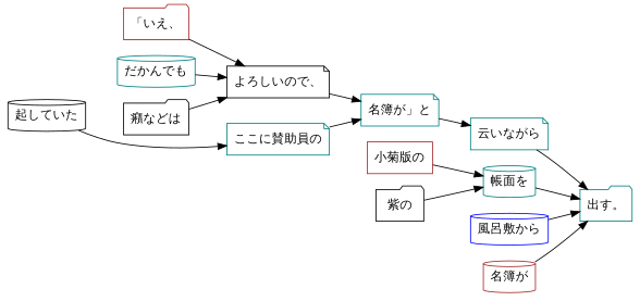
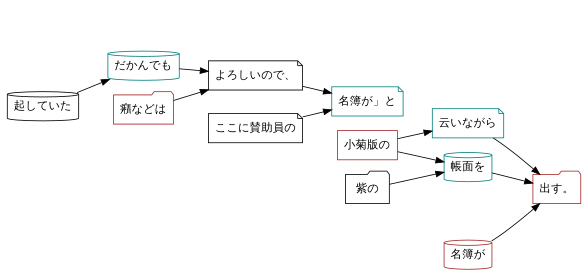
  digraph {
    rankdir=LR
    node [color=teal shape=cylinder]
-   n1 [color=brown label="「いえ、" shape=folder]
    n2 [color=black label="よろしいので、" shape=note]
    n3 [label="名簿が」と" shape=note]
-   n4 [color=black label="癪などは" shape=folder]
+   n4 [color=brown label="癪などは" shape=folder]
    n5 [color=black label="起していた"]
    n6 [label="だかんでも"]
    n7 [label="云いながら" shape=note]
-   n8 [label="ここに賛助員の" shape=note]
-   n9 [label="出す。" shape=folder]
+   n8 [color=black label="ここに賛助員の" shape=note]
+   n9 [color=brown label="出す。" shape=folder]
    n10 [color=black label="紫の" shape=folder]
    n11 [label="帳面を"]
-   n12 [color=blue label="風呂敷から"]
    n13 [color=brown label="名簿が"]
    n14 [color=brown label="小菊版の" shape=box]
-   n1 -> n2
    n2 -> n3
-   n3 -> n7
+   n14 -> n7
    n4 -> n2
-   n5 -> n8
+   n5 -> n6
    n6 -> n2
    n7 -> n9
    n8 -> n3
    n10 -> n11
    n11 -> n9
-   n12 -> n9
    n13 -> n9
    n14 -> n11
  }
